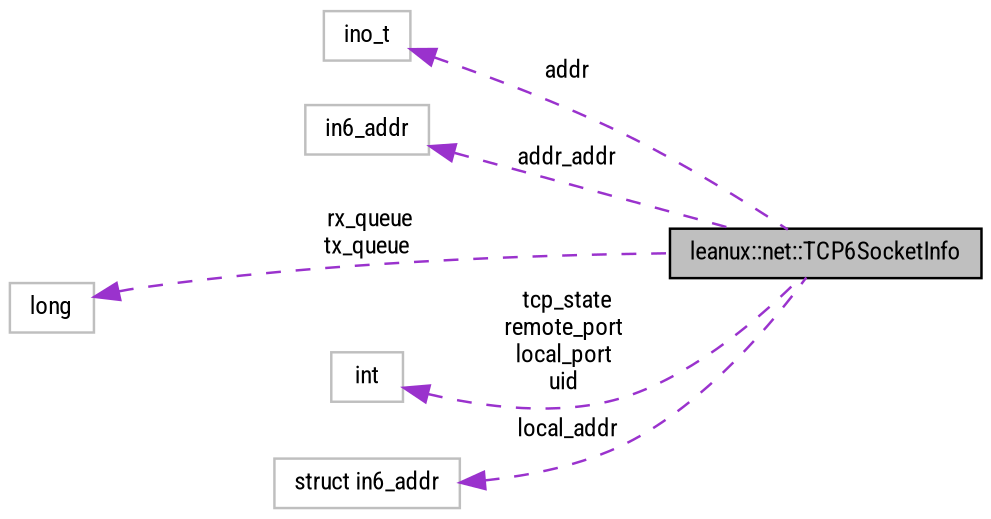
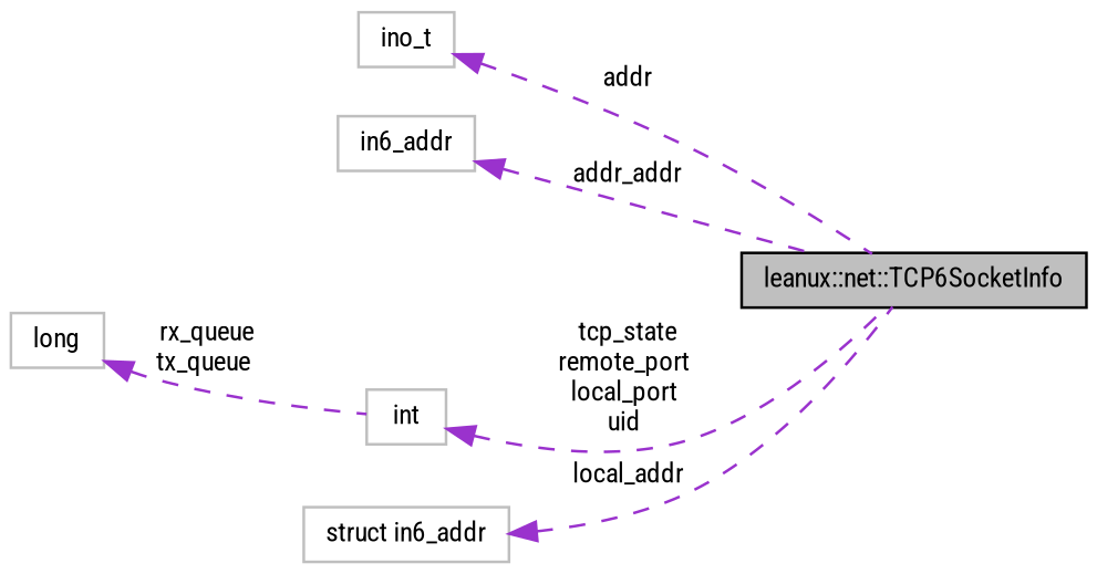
  digraph {
    fontname="Roboto Condensed"
    rankdir=LR
    node [color=grey75 fontname="Roboto Condensed" fontsize=10 shape=record]
    edge [color=darkorchid3 dir=back fontname="Roboto Condensed" fontsize=10 labelfontname=Helvetica labelfontsize=10 style=dashed]
    n1 [color=black fillcolor=grey75 fontcolor=black height=0.2 label="leanux::net::TCP6SocketInfo" style=filled width=0.4]
    n2 [height=0.2 label=ino_t width=0.4]
    n3 [height=0.2 label=in6_addr width=0.4]
    n4 [height=0.2 label=int width=0.4]
    n5 [height=0.2 label="struct in6_addr" width=0.4]
    n6 [height=0.2 label=long width=0.4]
    n2 -> n1 [label=" addr"]
    n3 -> n1 [label=" addr_addr"]
    n4 -> n1 [label=" tcp_state\nremote_port\nlocal_port\nuid"]
    n5 -> n1 [label=" local_addr"]
-   n6 -> n1 [label=" rx_queue\ntx_queue"]
+   n6 -> n4 [label=" rx_queue\ntx_queue"]
  }
